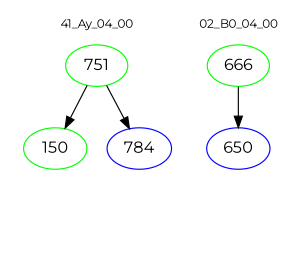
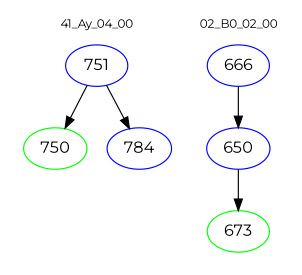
  digraph {
    fontname=Montserrat
    node [color=blue fontname=Montserrat]
    edge [color=black fontname=Montserrat]
-   n1 [color=green label=751]
-   n2 [color=green label=150]
+   n1 [label=751]
+   n2 [color=green label=750]
    n3 [label=784]
    n4 [label=650]
-   n5 [color=green label=666]
+   n5 [label=666]
+   n6 [color=green label=673]
    subgraph cluster_1 {
      color=white
      fontsize=10
      label="41_Ay_04_00"
      n1
      n2
      n3
    }
    subgraph cluster_2 {
      color=white
      fontsize=10
-     label="02_B0_04_00"
+     label="02_B0_02_00"
      n4
      n5
+     n6
    }
    n1 -> n2
    n1 -> n3
+   n4 -> n6
    n5 -> n4
  }
